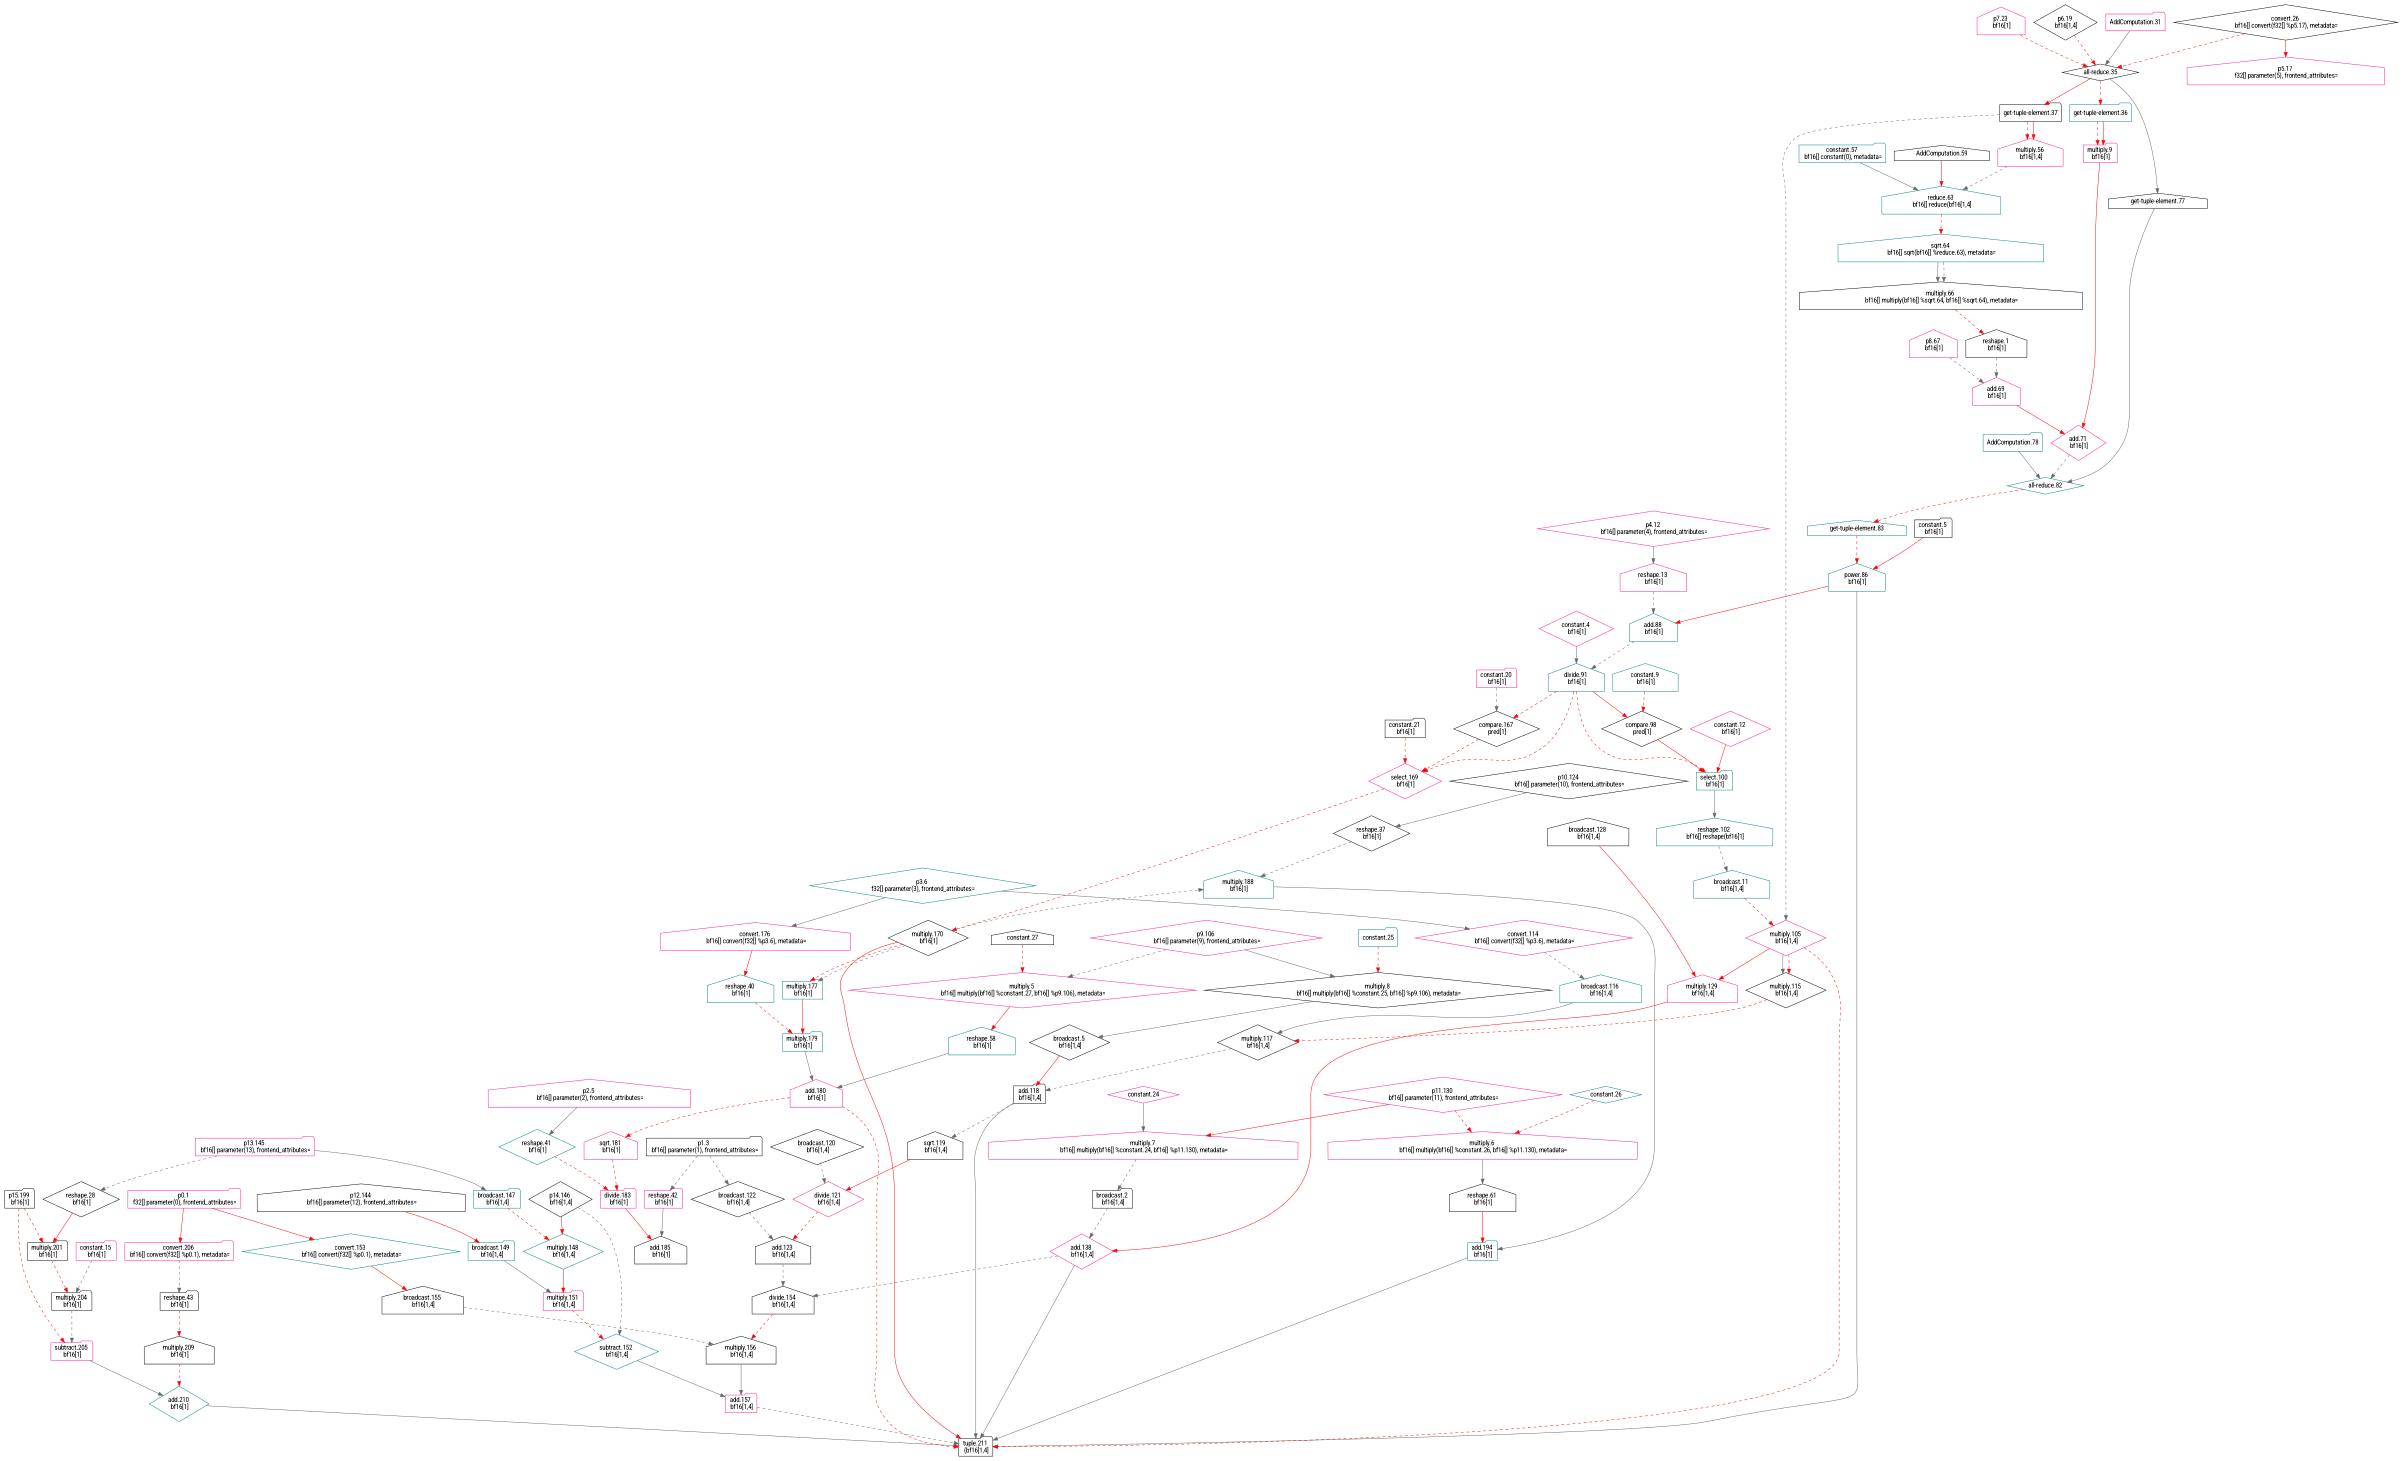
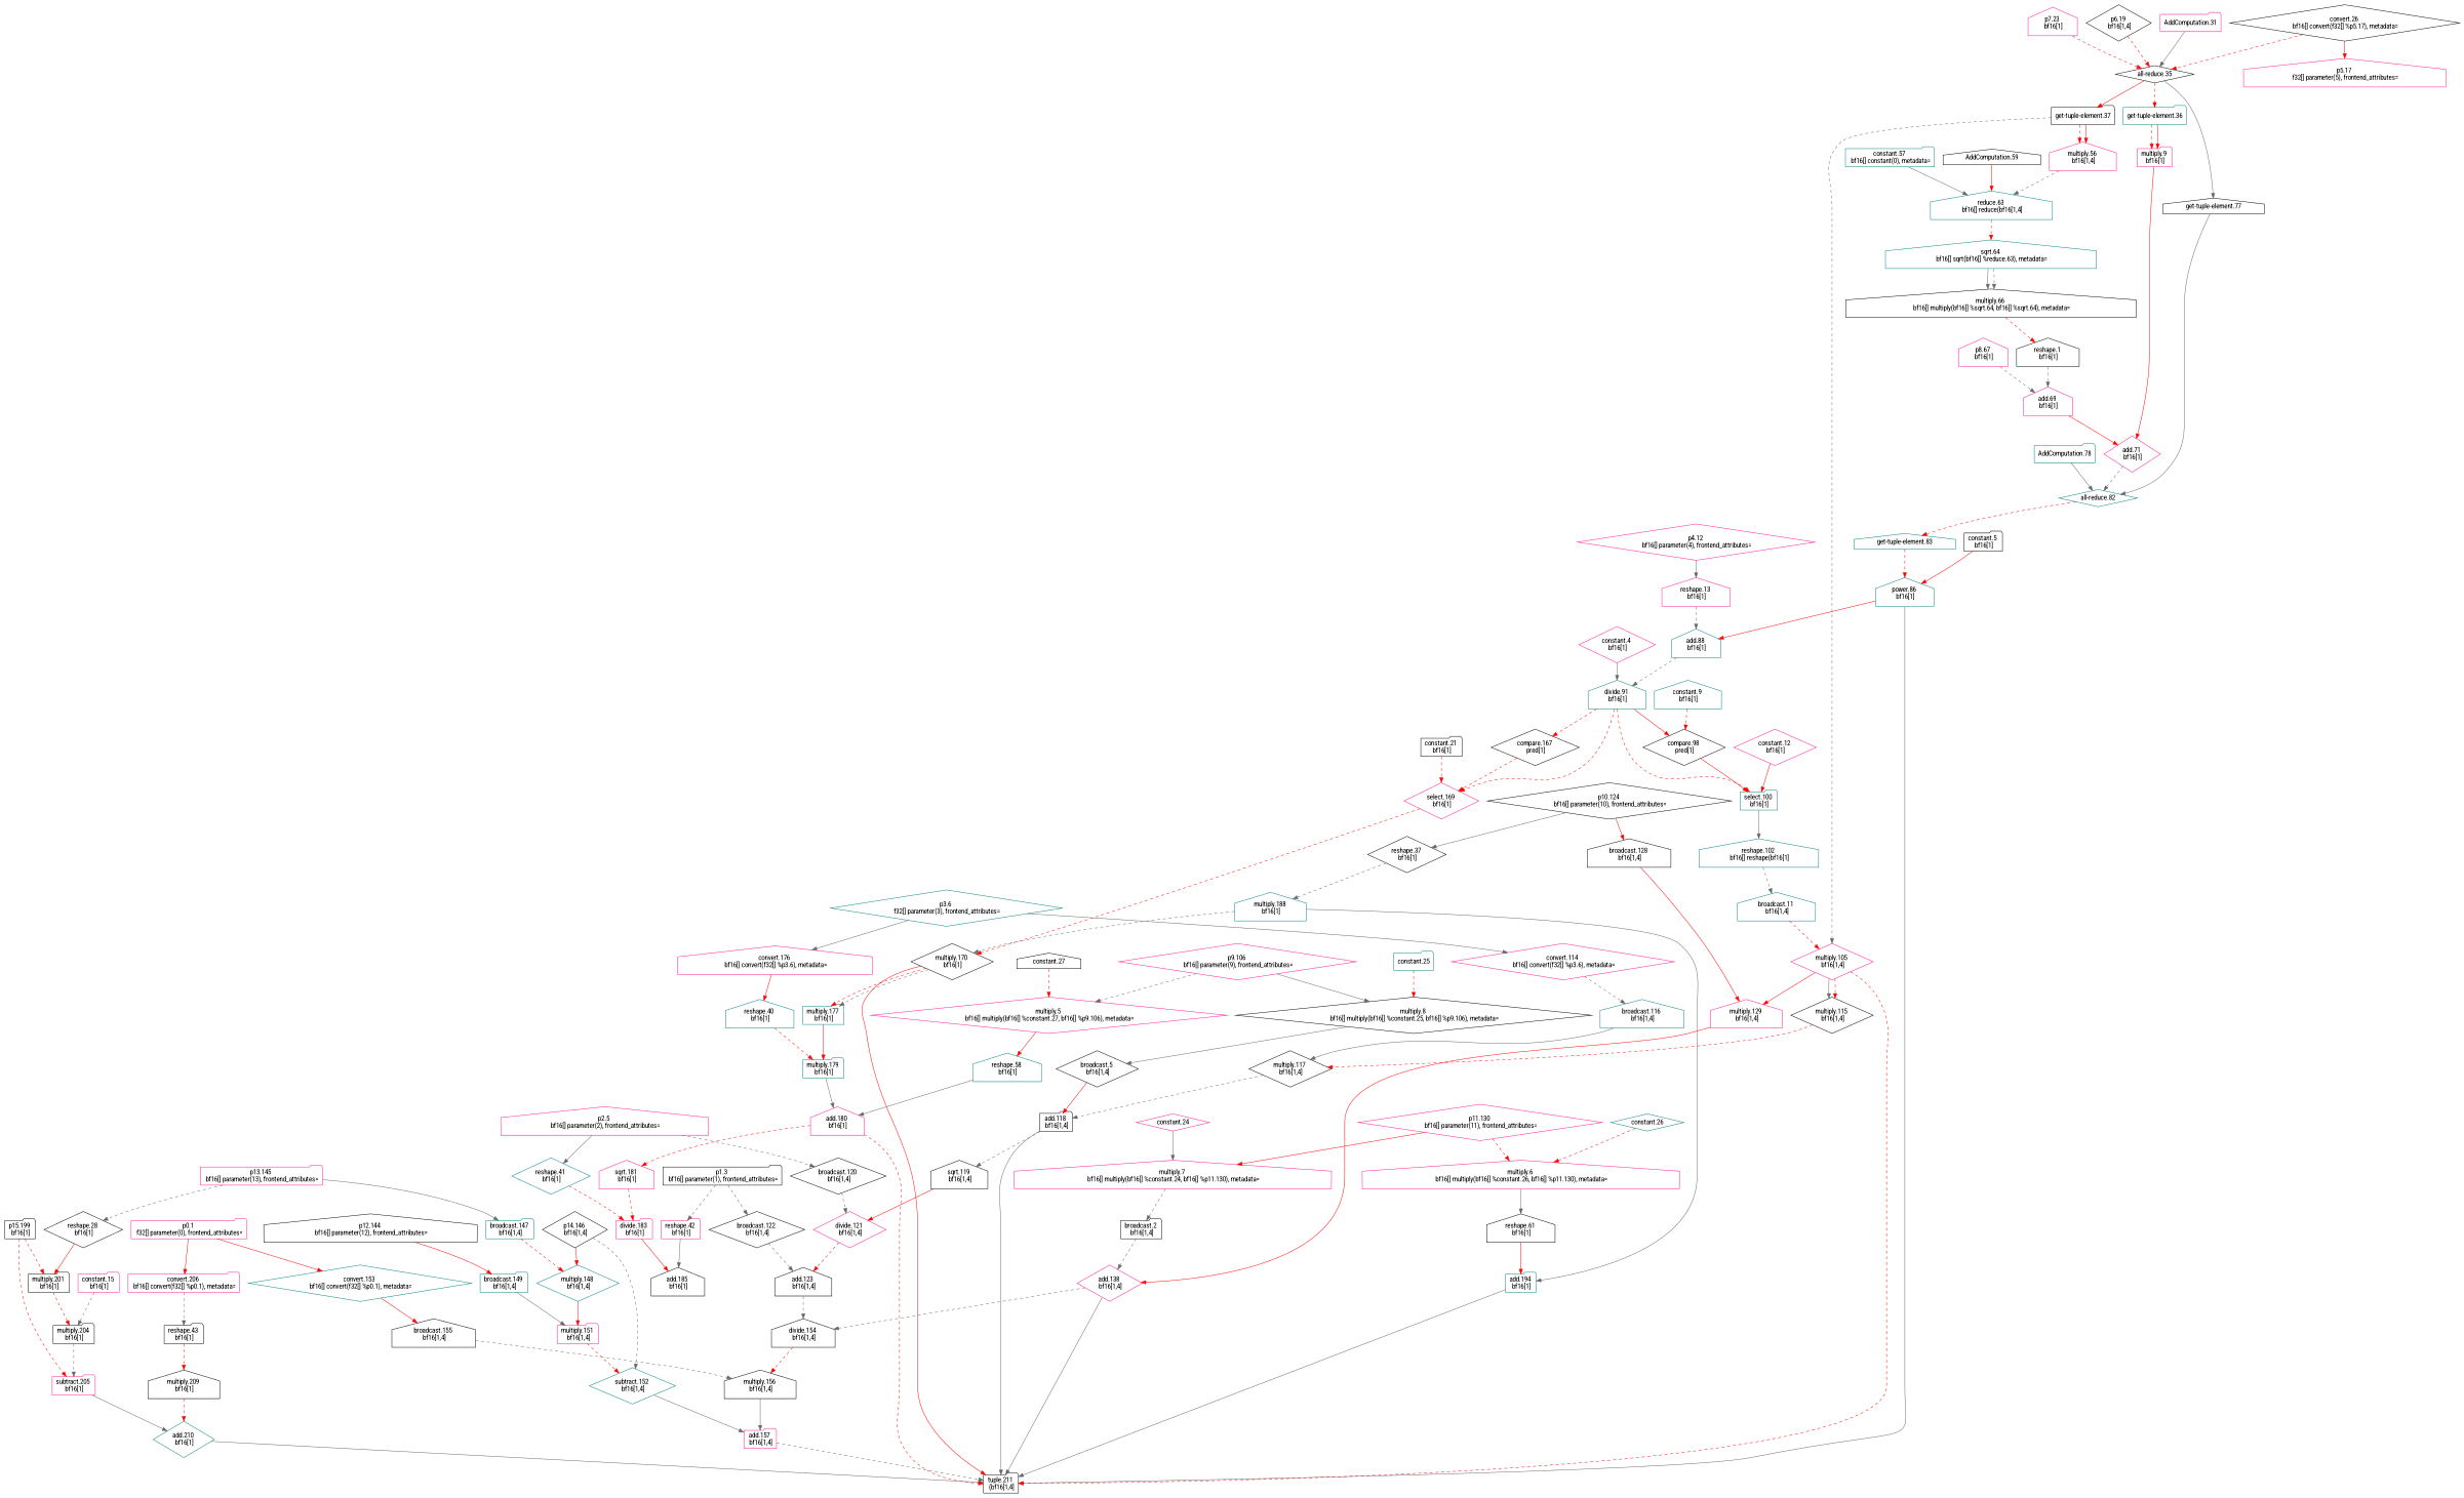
  digraph {
    fontname="Roboto Condensed"
    node [color=black fontname="Roboto Condensed" shape=house]
    edge [color=red fontname="Roboto Condensed" style=dashed]
    n1 [label="p14.146 \n bf16[1,4]" shape=diamond]
    n2 [color=teal label="multiply.148 \n bf16[1,4]" shape=diamond]
    n3 [color=teal label="subtract.152 \n bf16[1,4]" shape=diamond]
    n4 [color=deeppink label="multiply.151 \n bf16[1,4]" shape=folder]
    n5 [color=deeppink label="add.157 \n bf16[1,4]" shape=folder]
    n6 [color=deeppink label="p13.145 \n bf16[] parameter(13), frontend_attributes=" shape=folder]
    n7 [color=teal label="broadcast.147 \n bf16[1,4]" shape=folder]
    n8 [label="reshape.28 \n bf16[1]" shape=diamond]
    n9 [label="multiply.201 \n bf16[1]" shape=folder]
    n10 [label="p12.144 \n bf16[] parameter(12), frontend_attributes="]
    n11 [color=teal label="broadcast.149 \n bf16[1,4]" shape=folder]
    n12 [label="tuple.211 \n (bf16[1,4]" shape=folder]
    n13 [color=deeppink label="p11.130 \n bf16[] parameter(11), frontend_attributes=" shape=diamond]
    n14 [color=deeppink label="multiply.7 \n bf16[] multiply(bf16[] %constant.24, bf16[] %p11.130), metadata="]
    n15 [color=deeppink label="multiply.6 \n bf16[] multiply(bf16[] %constant.26, bf16[] %p11.130), metadata="]
    n16 [label="broadcast.2 \n bf16[1,4]" shape=folder]
    n17 [label="reshape.61 \n bf16[1]"]
    n18 [color=deeppink label="add.138 \n bf16[1,4]" shape=diamond]
    n19 [label="divide.154 \n bf16[1,4]"]
    n20 [color=deeppink label="p7.23 \n bf16[1]"]
    "all-reduce.35" [shape=diamond]
    "get-tuple-element.37" [shape=folder]
    "get-tuple-element.36" [color=teal shape=folder]
    "get-tuple-element.77"
    n25 [label="p6.19 \n bf16[1,4]" shape=diamond]
    n26 [color=deeppink label="p5.17 \n f32[] parameter(5), frontend_attributes="]
    n27 [label="convert.26 \n bf16[] convert(f32[] %p5.17), metadata=" shape=diamond]
    n28 [color=deeppink label="constant.4 \n bf16[1]" shape=diamond]
    n29 [color=teal label="divide.91 \n bf16[1]"]
    n30 [label="compare.98 \n pred[1]" shape=diamond]
    n31 [color=teal label="select.100 \n bf16[1]" shape=folder]
    n32 [label="compare.167 \n pred[1]" shape=diamond]
    n33 [color=deeppink label="select.169 \n bf16[1]" shape=diamond]
    n34 [color=deeppink label="p8.67 \n bf16[1]"]
    n35 [color=deeppink label="add.69 \n bf16[1]"]
    n36 [color=deeppink label="add.71 \n bf16[1]" shape=diamond]
    n37 [color=deeppink label="multiply.56 \n bf16[1,4]"]
    n38 [color=teal label="reduce.63 \n bf16[] reduce(bf16[1,4]"]
    n39 [color=teal label="sqrt.64 \n bf16[] sqrt(bf16[] %reduce.63), metadata="]
    n40 [color=teal label="constant.57 \n bf16[] constant(0), metadata=" shape=folder]
    n41 [label="multiply.66 \n bf16[] multiply(bf16[] %sqrt.64, bf16[] %sqrt.64), metadata="]
    n42 [label="reshape.1 \n bf16[1]"]
    "all-reduce.82" [color=teal shape=diamond]
    n44 [color=deeppink label="multiply.9 \n bf16[1]" shape=folder]
    "get-tuple-element.83" [color=teal]
    n46 [label="constant.5 \n bf16[1]" shape=folder]
    n47 [color=teal label="power.86 \n bf16[1]"]
    n48 [color=teal label="add.88 \n bf16[1]"]
    n49 [color=deeppink label="p4.12 \n bf16[] parameter(4), frontend_attributes=" shape=diamond]
    n50 [color=deeppink label="reshape.13 \n bf16[1]"]
    n51 [color=teal label="reshape.102 \n bf16[] reshape(bf16[1]"]
    n52 [label="multiply.170 \n bf16[1]" shape=diamond]
    n53 [color=teal label="constant.9 \n bf16[1]"]
    n54 [color=deeppink label="constant.12 \n bf16[1]" shape=diamond]
    n55 [color=teal label="broadcast.11 \n bf16[1,4]"]
    n56 [color=deeppink label="multiply.105 \n bf16[1,4]" shape=diamond]
    n57 [color=deeppink label="multiply.129 \n bf16[1,4]"]
    n58 [label="multiply.115 \n bf16[1,4]" shape=diamond]
    n59 [label="multiply.117 \n bf16[1,4]" shape=diamond]
    n60 [label="p10.124 \n bf16[] parameter(10), frontend_attributes=" shape=diamond]
    n61 [label="broadcast.128 \n bf16[1,4]"]
    n62 [label="reshape.37 \n bf16[1]" shape=diamond]
    n63 [color=teal label="multiply.188 \n bf16[1]"]
    n64 [label="multiply.156 \n bf16[1,4]"]
    n65 [color=deeppink label="p9.106 \n bf16[] parameter(9), frontend_attributes=" shape=diamond]
    n66 [label="multiply.8 \n bf16[] multiply(bf16[] %constant.25, bf16[] %p9.106), metadata=" shape=diamond]
    n67 [color=deeppink label="multiply.5 \n bf16[] multiply(bf16[] %constant.27, bf16[] %p9.106), metadata=" shape=diamond]
    n68 [label="broadcast.5 \n bf16[1,4]" shape=diamond]
    n69 [color=teal label="reshape.58 \n bf16[1]"]
    n70 [label="add.118 \n bf16[1,4]" shape=folder]
    n71 [label="sqrt.119 \n bf16[1,4]"]
    n72 [color=teal label="p3.6 \n f32[] parameter(3), frontend_attributes=" shape=diamond]
    n73 [color=deeppink label="convert.114 \n bf16[] convert(f32[] %p3.6), metadata=" shape=diamond]
    n74 [color=deeppink label="convert.176 \n bf16[] convert(f32[] %p3.6), metadata="]
    n75 [color=teal label="broadcast.116 \n bf16[1,4]"]
    n76 [color=teal label="reshape.40 \n bf16[1]"]
    n77 [color=deeppink label="divide.121 \n bf16[1,4]" shape=diamond]
    n78 [label="add.123 \n bf16[1,4]"]
    n79 [color=deeppink label="p2.5 \n bf16[] parameter(2), frontend_attributes="]
    n80 [label="broadcast.120 \n bf16[1,4]" shape=diamond]
    n81 [color=teal label="reshape.41 \n bf16[1]" shape=diamond]
    n82 [color=deeppink label="divide.183 \n bf16[1]" shape=folder]
    n83 [label="p1.3 \n bf16[] parameter(1), frontend_attributes=" shape=folder]
    n84 [label="broadcast.122 \n bf16[1,4]" shape=diamond]
    n85 [color=deeppink label="reshape.42 \n bf16[1]" shape=folder]
    n86 [label="add.185 \n bf16[1]"]
    n87 [color=deeppink label="p0.1 \n f32[] parameter(0), frontend_attributes=" shape=folder]
    n88 [color=teal label="convert.153 \n bf16[] convert(f32[] %p0.1), metadata=" shape=diamond]
    n89 [color=deeppink label="convert.206 \n bf16[] convert(f32[] %p0.1), metadata=" shape=folder]
    n90 [label="broadcast.155 \n bf16[1,4]"]
    n91 [label="reshape.43 \n bf16[1]" shape=folder]
    n92 [label="p15.199 \n bf16[1]" shape=folder]
    n93 [color=deeppink label="subtract.205 \n bf16[1]" shape=folder]
    n94 [label="multiply.204 \n bf16[1]" shape=folder]
    n95 [color=teal label="add.210 \n bf16[1]" shape=diamond]
    n96 [color=deeppink label="constant.15 \n bf16[1]" shape=folder]
    n97 [color=teal label="add.194 \n bf16[1]" shape=folder]
-   n98 [color=deeppink label="constant.20 \n bf16[1]" shape=folder]
    n99 [label="constant.21 \n bf16[1]" shape=folder]
    n100 [color=teal label="multiply.177 \n bf16[1]" shape=folder]
    n101 [color=teal label="multiply.179 \n bf16[1]" shape=folder]
    n102 [color=deeppink label="add.180 \n bf16[1]"]
    n103 [color=deeppink label="sqrt.181 \n bf16[1]"]
    n104 [label="multiply.209 \n bf16[1]"]
    "constant.24" [color=deeppink shape=diamond]
    "AddComputation.31" [color=deeppink shape=folder]
    "AddComputation.59"
    "AddComputation.78" [color=teal shape=folder]
    "constant.25" [color=teal shape=folder]
    "constant.26" [color=teal shape=diamond]
    "constant.27"
    n1 -> n2 [style=solid]
    n1 -> n3 [color=gray40]
    n2 -> n4 [style=solid]
    n3 -> n5 [color=gray40 style=solid]
    n4 -> n3
    n5 -> n12 [color=gray40]
    n6 -> n7 [color=gray40 style=solid]
    n6 -> n8 [color=gray40]
    n7 -> n2
    n8 -> n9 [style=solid]
    n9 -> n94
    n10 -> n11 [style=solid]
    n11 -> n4 [color=gray40 style=solid]
    n13 -> n14 [style=solid]
    n13 -> n15
    n14 -> n16 [color=gray40]
    n15 -> n17 [color=gray40 style=solid]
    n16 -> n18 [color=gray40]
    n17 -> n97 [style=solid]
    n18 -> n12 [color=gray40 style=solid]
    n18 -> n19 [color=gray40]
    n19 -> n64
    n20 -> "all-reduce.35"
    "all-reduce.35" -> "get-tuple-element.37" [style=solid]
    "all-reduce.35" -> "get-tuple-element.36"
    "all-reduce.35" -> "get-tuple-element.77" [color=gray40 style=solid]
    "get-tuple-element.37" -> n37
    "get-tuple-element.37" -> n37 [style=solid]
    "get-tuple-element.37" -> n56 [color=gray40]
    "get-tuple-element.36" -> n44
    "get-tuple-element.36" -> n44 [style=solid]
    "get-tuple-element.77" -> "all-reduce.82" [color=gray40 style=solid]
    n25 -> "all-reduce.35"
    n27 -> "all-reduce.35"
    n27 -> n26 [style=solid]
    n28 -> n29 [color=gray40 style=solid]
    n29 -> n30 [style=solid]
    n29 -> n31
    n29 -> n32
    n29 -> n33
    n30 -> n31 [style=solid]
    n31 -> n51 [color=gray40 style=solid]
    n32 -> n33
    n33 -> n52
    n34 -> n35 [color=gray40]
    n35 -> n36 [style=solid]
    n36 -> "all-reduce.82" [color=gray40]
    n37 -> n38 [color=gray40]
    n38 -> n39
    n39 -> n41 [color=gray40 style=solid]
    n39 -> n41 [color=gray40]
    n40 -> n38 [color=gray40 style=solid]
    n41 -> n42
    n42 -> n35 [color=gray40]
    "all-reduce.82" -> "get-tuple-element.83"
    n44 -> n36 [style=solid]
    "get-tuple-element.83" -> n47
    n46 -> n47 [style=solid]
    n47 -> n12 [color=gray40 style=solid]
    n47 -> n48 [style=solid]
    n48 -> n29 [color=gray40]
    n49 -> n50 [color=gray40 style=solid]
    n50 -> n48 [color=gray40]
    n51 -> n55 [color=gray40]
    n52 -> n12 [style=solid]
-   n52 -> n63 [color=gray40]
+   n63 -> n52 [color=gray40]
    n52 -> n100
    n52 -> n100 [color=gray40]
    n53 -> n30
    n54 -> n31 [style=solid]
    n55 -> n56
    n56 -> n12
    n56 -> n57 [style=solid]
    n56 -> n58 [color=gray40 style=solid]
    n56 -> n58
    n57 -> n18 [style=solid]
    n58 -> n59
    n59 -> n70 [color=gray40]
+   n60 -> n61 [style=solid]
    n60 -> n62 [color=gray40 style=solid]
    n61 -> n57 [style=solid]
    n62 -> n63 [color=gray40]
    n63 -> n97 [color=gray40 style=solid]
    n64 -> n5 [color=gray40 style=solid]
    n65 -> n66 [color=gray40 style=solid]
    n65 -> n67 [color=gray40]
    n66 -> n68 [color=gray40 style=solid]
    n67 -> n69 [style=solid]
    n68 -> n70 [style=solid]
    n69 -> n102 [color=gray40 style=solid]
    n70 -> n12 [color=gray40 style=solid]
    n70 -> n71 [color=gray40]
    n71 -> n77 [style=solid]
    n72 -> n73 [color=gray40 style=solid]
    n72 -> n74 [color=gray40 style=solid]
    n73 -> n75 [color=gray40]
    n74 -> n76 [style=solid]
    n75 -> n59 [color=gray40 style=solid]
    n76 -> n101
    n77 -> n78
    n78 -> n19 [color=gray40]
+   n79 -> n80 [color=gray40]
    n79 -> n81 [color=gray40 style=solid]
    n80 -> n77 [color=gray40]
    n81 -> n82
    n82 -> n86 [style=solid]
    n83 -> n84 [color=gray40]
    n83 -> n85 [color=gray40]
    n84 -> n78 [color=gray40]
    n85 -> n86 [color=gray40 style=solid]
    n87 -> n88 [style=solid]
    n87 -> n89 [style=solid]
    n88 -> n90 [style=solid]
    n89 -> n91 [color=gray40]
    n90 -> n64 [color=gray40]
    n91 -> n104
    n92 -> n9
    n92 -> n93
    n93 -> n95 [color=gray40 style=solid]
    n94 -> n93 [color=gray40]
    n95 -> n12 [color=gray40 style=solid]
    n96 -> n94 [color=gray40]
    n97 -> n12 [color=gray40 style=solid]
-   n98 -> n32 [color=gray40]
    n99 -> n33
    n100 -> n101 [style=solid]
    n101 -> n102 [color=gray40 style=solid]
    n102 -> n12
    n102 -> n103
    n103 -> n82
    n104 -> n95
    "constant.24" -> n14 [color=gray40 style=solid]
    "AddComputation.31" -> "all-reduce.35" [color=gray40 style=solid]
    "AddComputation.59" -> n38 [style=solid]
    "AddComputation.78" -> "all-reduce.82" [color=gray40 style=solid]
    "constant.25" -> n66
    "constant.26" -> n15
    "constant.27" -> n67
  }
